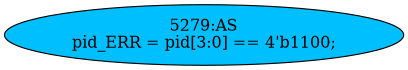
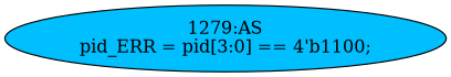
  strict digraph {
-   n1 [ast="<pyverilog.vparser.ast.Assign object at 0x7f0647e57250>" def_var="['pid_ERR']" fillcolor=deepskyblue label="5279:AS\npid_ERR = pid[3:0] == 4'b1100;" statements="[]" style=filled typ=Assign use_var="['pid']"]
+   n1 [ast="<pyverilog.vparser.ast.Assign object at 0x7f0647e57250>" def_var="['pid_ERR']" fillcolor=deepskyblue label="1279:AS\npid_ERR = pid[3:0] == 4'b1100;" statements="[]" style=filled typ=Assign use_var="['pid']"]
  }
